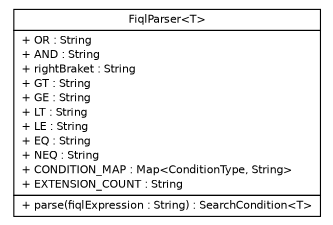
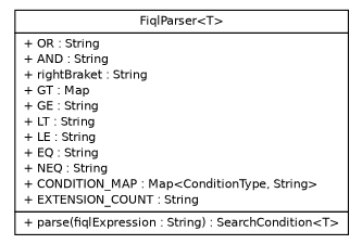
  digraph {
    nodesep=0.25
    rankdir=LR
    ranksep=0.5
-   n1 [fontcolor=black fontname=Helvetica fontsize=10.0 label=<<table title="org.apache.cxf.jaxrs.ext.search.fiql.FiqlParser" border="0" cellborder="1" cellspacing="0" cellpadding="2" port="p" href="./FiqlParser.html"> 		<tr><td><table border="0" cellspacing="0" cellpadding="1"> <tr><td align="center" balign="center"> FiqlParser&lt;T&gt; </td></tr> 		</table></td></tr> 		<tr><td><table border="0" cellspacing="0" cellpadding="1"> <tr><td align="left" balign="left"> + OR : String </td></tr> <tr><td align="left" balign="left"> + AND : String </td></tr> <tr><td align="left" balign="left"> + rightBraket : String </td></tr> <tr><td align="left" balign="left"> + GT : String </td></tr> <tr><td align="left" balign="left"> + GE : String </td></tr> <tr><td align="left" balign="left"> + LT : String </td></tr> <tr><td align="left" balign="left"> + LE : String </td></tr> <tr><td align="left" balign="left"> + EQ : String </td></tr> <tr><td align="left" balign="left"> + NEQ : String </td></tr> <tr><td align="left" balign="left"> + CONDITION_MAP : Map&lt;ConditionType, String&gt; </td></tr> <tr><td align="left" balign="left"> + EXTENSION_COUNT : String </td></tr> 		</table></td></tr> 		<tr><td><table border="0" cellspacing="0" cellpadding="1"> <tr><td align="left" balign="left"> + parse(fiqlExpression : String) : SearchCondition&lt;T&gt; </td></tr> 		</table></td></tr> 		</table>> shape=plaintext]
+   n1 [fontcolor=black fontname=Helvetica fontsize=10.0 label=<<table title="org.apache.cxf.jaxrs.ext.search.fiql.FiqlParser" border="0" cellborder="1" cellspacing="0" cellpadding="2" port="p" href="./FiqlParser.html"> 		<tr><td><table border="0" cellspacing="0" cellpadding="1"> <tr><td align="center" balign="center"> FiqlParser&lt;T&gt; </td></tr> 		</table></td></tr> 		<tr><td><table border="0" cellspacing="0" cellpadding="1"> <tr><td align="left" balign="left"> + OR : String </td></tr> <tr><td align="left" balign="left"> + AND : String </td></tr> <tr><td align="left" balign="left"> + rightBraket : String </td></tr> <tr><td align="left" balign="left"> + GT : Map </td></tr> <tr><td align="left" balign="left"> + GE : String </td></tr> <tr><td align="left" balign="left"> + LT : String </td></tr> <tr><td align="left" balign="left"> + LE : String </td></tr> <tr><td align="left" balign="left"> + EQ : String </td></tr> <tr><td align="left" balign="left"> + NEQ : String </td></tr> <tr><td align="left" balign="left"> + CONDITION_MAP : Map&lt;ConditionType, String&gt; </td></tr> <tr><td align="left" balign="left"> + EXTENSION_COUNT : String </td></tr> 		</table></td></tr> 		<tr><td><table border="0" cellspacing="0" cellpadding="1"> <tr><td align="left" balign="left"> + parse(fiqlExpression : String) : SearchCondition&lt;T&gt; </td></tr> 		</table></td></tr> 		</table>> shape=plaintext]
  }
